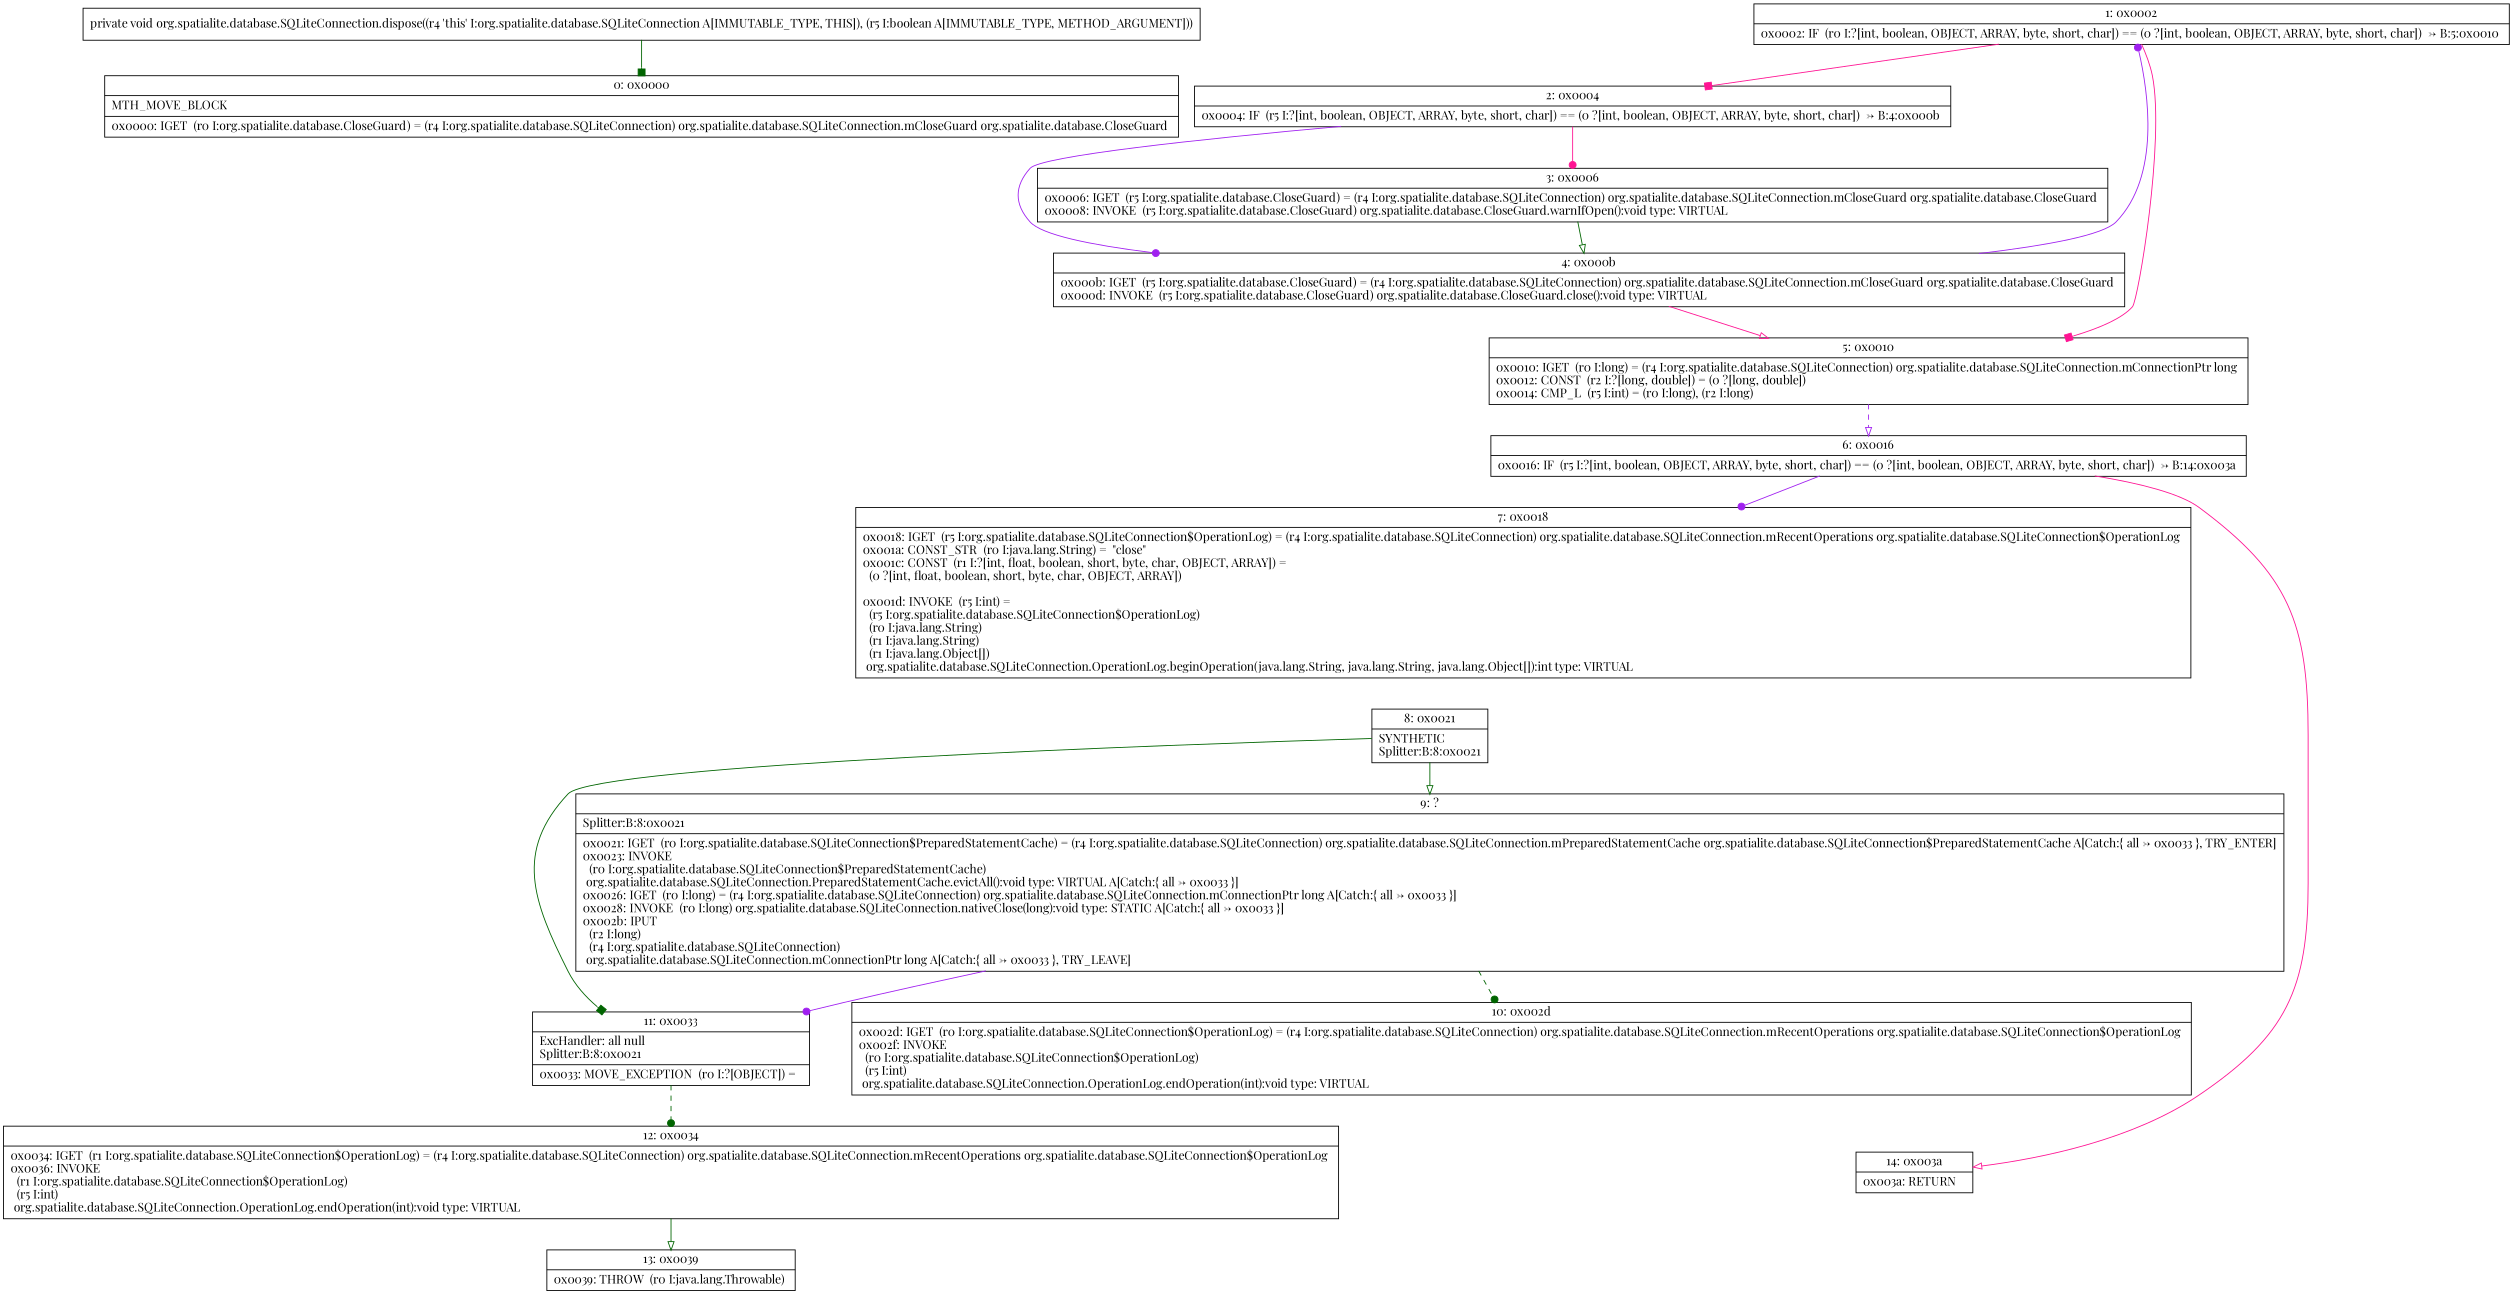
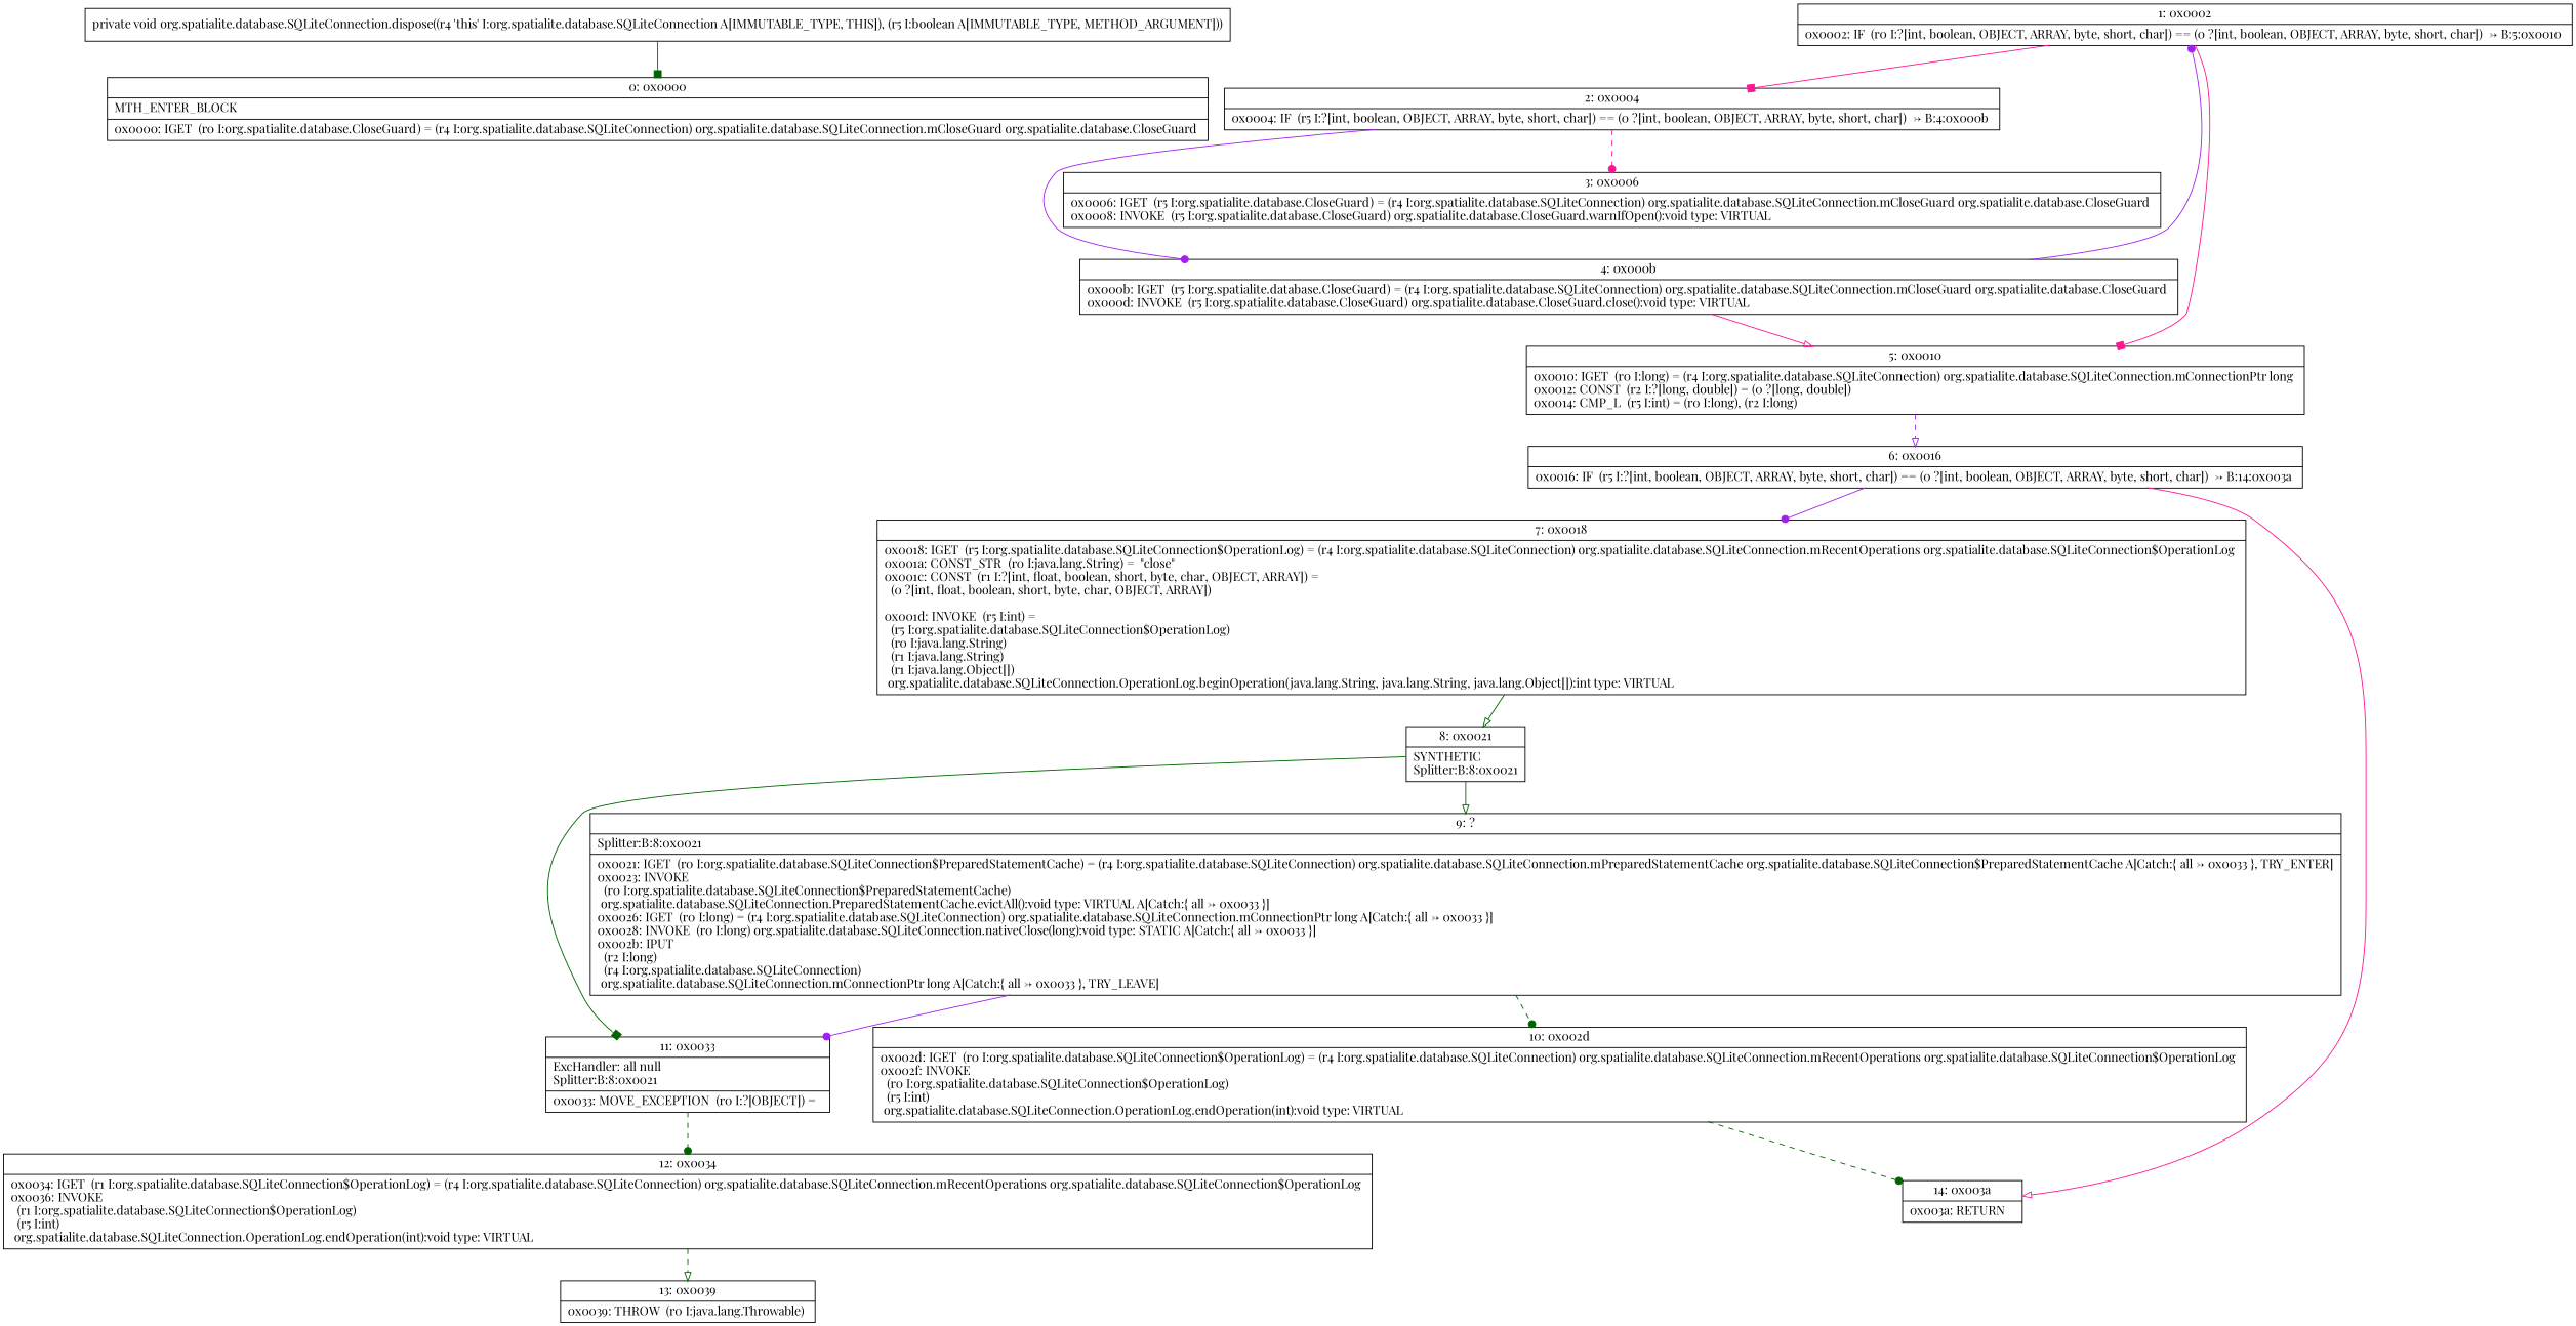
  digraph {
    fontname="Playfair Display"
    node [fontname="Playfair Display" shape=record]
    edge [arrowhead=dot color=darkgreen fontname="Playfair Display" style=solid]
-   n1 [label="{0\:\ 0x0000|MTH_MOVE_BLOCK\l|0x0000: IGET  (r0 I:org.spatialite.database.CloseGuard) = (r4 I:org.spatialite.database.SQLiteConnection) org.spatialite.database.SQLiteConnection.mCloseGuard org.spatialite.database.CloseGuard \l}"]
+   n1 [label="{0\:\ 0x0000|MTH_ENTER_BLOCK\l|0x0000: IGET  (r0 I:org.spatialite.database.CloseGuard) = (r4 I:org.spatialite.database.SQLiteConnection) org.spatialite.database.SQLiteConnection.mCloseGuard org.spatialite.database.CloseGuard \l}"]
    n2 [label="{1\:\ 0x0002|0x0002: IF  (r0 I:?[int, boolean, OBJECT, ARRAY, byte, short, char]) == (0 ?[int, boolean, OBJECT, ARRAY, byte, short, char])  \-\> B:5:0x0010 \l}"]
    n3 [label="{2\:\ 0x0004|0x0004: IF  (r5 I:?[int, boolean, OBJECT, ARRAY, byte, short, char]) == (0 ?[int, boolean, OBJECT, ARRAY, byte, short, char])  \-\> B:4:0x000b \l}"]
    n4 [label="{5\:\ 0x0010|0x0010: IGET  (r0 I:long) = (r4 I:org.spatialite.database.SQLiteConnection) org.spatialite.database.SQLiteConnection.mConnectionPtr long \l0x0012: CONST  (r2 I:?[long, double]) = (0 ?[long, double]) \l0x0014: CMP_L  (r5 I:int) = (r0 I:long), (r2 I:long) \l}"]
    n5 [label="{3\:\ 0x0006|0x0006: IGET  (r5 I:org.spatialite.database.CloseGuard) = (r4 I:org.spatialite.database.SQLiteConnection) org.spatialite.database.SQLiteConnection.mCloseGuard org.spatialite.database.CloseGuard \l0x0008: INVOKE  (r5 I:org.spatialite.database.CloseGuard) org.spatialite.database.CloseGuard.warnIfOpen():void type: VIRTUAL \l}"]
    n6 [label="{4\:\ 0x000b|0x000b: IGET  (r5 I:org.spatialite.database.CloseGuard) = (r4 I:org.spatialite.database.SQLiteConnection) org.spatialite.database.SQLiteConnection.mCloseGuard org.spatialite.database.CloseGuard \l0x000d: INVOKE  (r5 I:org.spatialite.database.CloseGuard) org.spatialite.database.CloseGuard.close():void type: VIRTUAL \l}"]
    n7 [label="{6\:\ 0x0016|0x0016: IF  (r5 I:?[int, boolean, OBJECT, ARRAY, byte, short, char]) == (0 ?[int, boolean, OBJECT, ARRAY, byte, short, char])  \-\> B:14:0x003a \l}"]
    n8 [label="{7\:\ 0x0018|0x0018: IGET  (r5 I:org.spatialite.database.SQLiteConnection$OperationLog) = (r4 I:org.spatialite.database.SQLiteConnection) org.spatialite.database.SQLiteConnection.mRecentOperations org.spatialite.database.SQLiteConnection$OperationLog \l0x001a: CONST_STR  (r0 I:java.lang.String) =  \"close\" \l0x001c: CONST  (r1 I:?[int, float, boolean, short, byte, char, OBJECT, ARRAY]) = \l  (0 ?[int, float, boolean, short, byte, char, OBJECT, ARRAY])\l \l0x001d: INVOKE  (r5 I:int) = \l  (r5 I:org.spatialite.database.SQLiteConnection$OperationLog)\l  (r0 I:java.lang.String)\l  (r1 I:java.lang.String)\l  (r1 I:java.lang.Object[])\l org.spatialite.database.SQLiteConnection.OperationLog.beginOperation(java.lang.String, java.lang.String, java.lang.Object[]):int type: VIRTUAL \l}"]
    n9 [label="{14\:\ 0x003a|0x003a: RETURN   \l}"]
    n10 [label="{8\:\ 0x0021|SYNTHETIC\lSplitter:B:8:0x0021\l}"]
    n11 [label="{9\:\ ?|Splitter:B:8:0x0021\l|0x0021: IGET  (r0 I:org.spatialite.database.SQLiteConnection$PreparedStatementCache) = (r4 I:org.spatialite.database.SQLiteConnection) org.spatialite.database.SQLiteConnection.mPreparedStatementCache org.spatialite.database.SQLiteConnection$PreparedStatementCache A[Catch:\{ all \-\> 0x0033 \}, TRY_ENTER]\l0x0023: INVOKE  \l  (r0 I:org.spatialite.database.SQLiteConnection$PreparedStatementCache)\l org.spatialite.database.SQLiteConnection.PreparedStatementCache.evictAll():void type: VIRTUAL A[Catch:\{ all \-\> 0x0033 \}]\l0x0026: IGET  (r0 I:long) = (r4 I:org.spatialite.database.SQLiteConnection) org.spatialite.database.SQLiteConnection.mConnectionPtr long A[Catch:\{ all \-\> 0x0033 \}]\l0x0028: INVOKE  (r0 I:long) org.spatialite.database.SQLiteConnection.nativeClose(long):void type: STATIC A[Catch:\{ all \-\> 0x0033 \}]\l0x002b: IPUT  \l  (r2 I:long)\l  (r4 I:org.spatialite.database.SQLiteConnection)\l org.spatialite.database.SQLiteConnection.mConnectionPtr long A[Catch:\{ all \-\> 0x0033 \}, TRY_LEAVE]\l}"]
    n12 [label="{11\:\ 0x0033|ExcHandler: all null\lSplitter:B:8:0x0021\l|0x0033: MOVE_EXCEPTION  (r0 I:?[OBJECT]) =  \l}"]
    n13 [label="{10\:\ 0x002d|0x002d: IGET  (r0 I:org.spatialite.database.SQLiteConnection$OperationLog) = (r4 I:org.spatialite.database.SQLiteConnection) org.spatialite.database.SQLiteConnection.mRecentOperations org.spatialite.database.SQLiteConnection$OperationLog \l0x002f: INVOKE  \l  (r0 I:org.spatialite.database.SQLiteConnection$OperationLog)\l  (r5 I:int)\l org.spatialite.database.SQLiteConnection.OperationLog.endOperation(int):void type: VIRTUAL \l}"]
    n14 [label="{12\:\ 0x0034|0x0034: IGET  (r1 I:org.spatialite.database.SQLiteConnection$OperationLog) = (r4 I:org.spatialite.database.SQLiteConnection) org.spatialite.database.SQLiteConnection.mRecentOperations org.spatialite.database.SQLiteConnection$OperationLog \l0x0036: INVOKE  \l  (r1 I:org.spatialite.database.SQLiteConnection$OperationLog)\l  (r5 I:int)\l org.spatialite.database.SQLiteConnection.OperationLog.endOperation(int):void type: VIRTUAL \l}"]
    n15 [label="{13\:\ 0x0039|0x0039: THROW  (r0 I:java.lang.Throwable) \l}"]
    n16 [label="{private void org.spatialite.database.SQLiteConnection.dispose((r4 'this' I:org.spatialite.database.SQLiteConnection A[IMMUTABLE_TYPE, THIS]), (r5 I:boolean A[IMMUTABLE_TYPE, METHOD_ARGUMENT])) }"]
    n2 -> n3 [arrowhead=box color=deeppink]
    n2 -> n4 [arrowhead=box color=deeppink]
-   n3 -> n5 [color=deeppink]
+   n3 -> n5 [color=deeppink style=dashed]
    n3 -> n6 [color=purple]
    n4 -> n7 [arrowhead=onormal color=purple style=dashed]
-   n5 -> n6 [arrowhead=onormal]
    n6 -> n2 [color=purple]
    n6 -> n4 [arrowhead=onormal color=deeppink]
    n7 -> n8 [color=purple]
    n7 -> n9 [arrowhead=onormal color=deeppink]
+   n8 -> n10 [arrowhead=onormal]
    n10 -> n11 [arrowhead=onormal]
    n10 -> n12 [arrowhead=box]
    n11 -> n12 [color=purple]
    n11 -> n13 [style=dashed]
    n12 -> n14 [style=dashed]
-   n14 -> n15 [arrowhead=onormal]
+   n13 -> n9 [style=dashed]
+   n14 -> n15 [arrowhead=onormal style=dashed]
    n16 -> n1 [arrowhead=box]
  }
